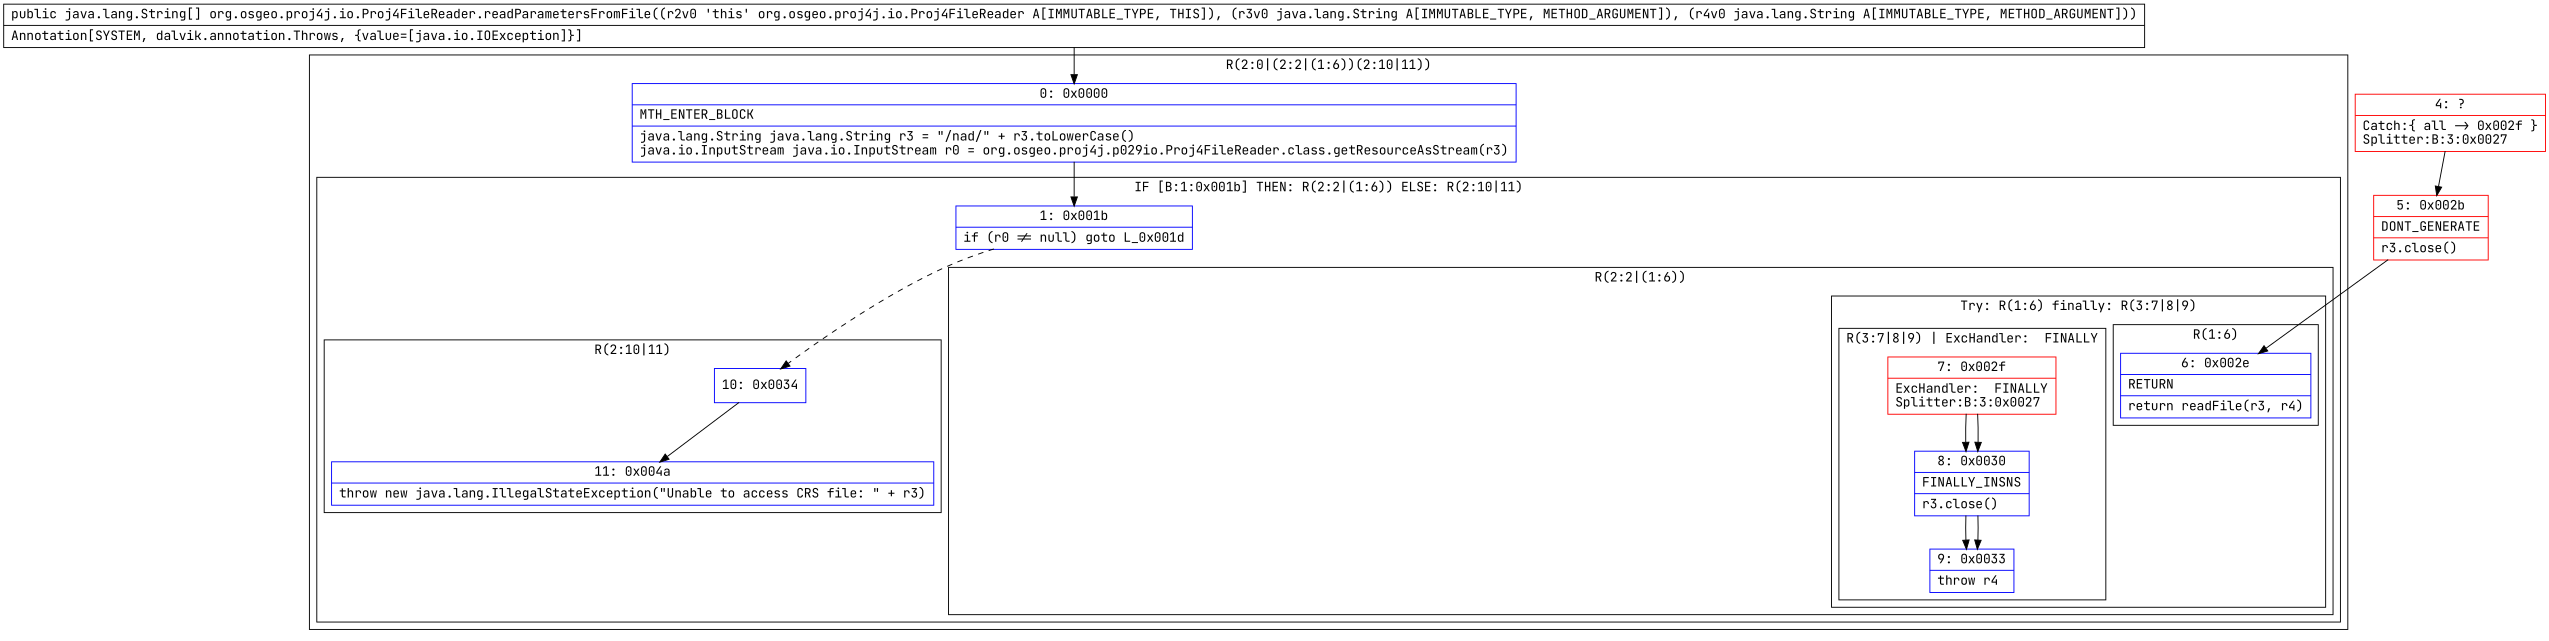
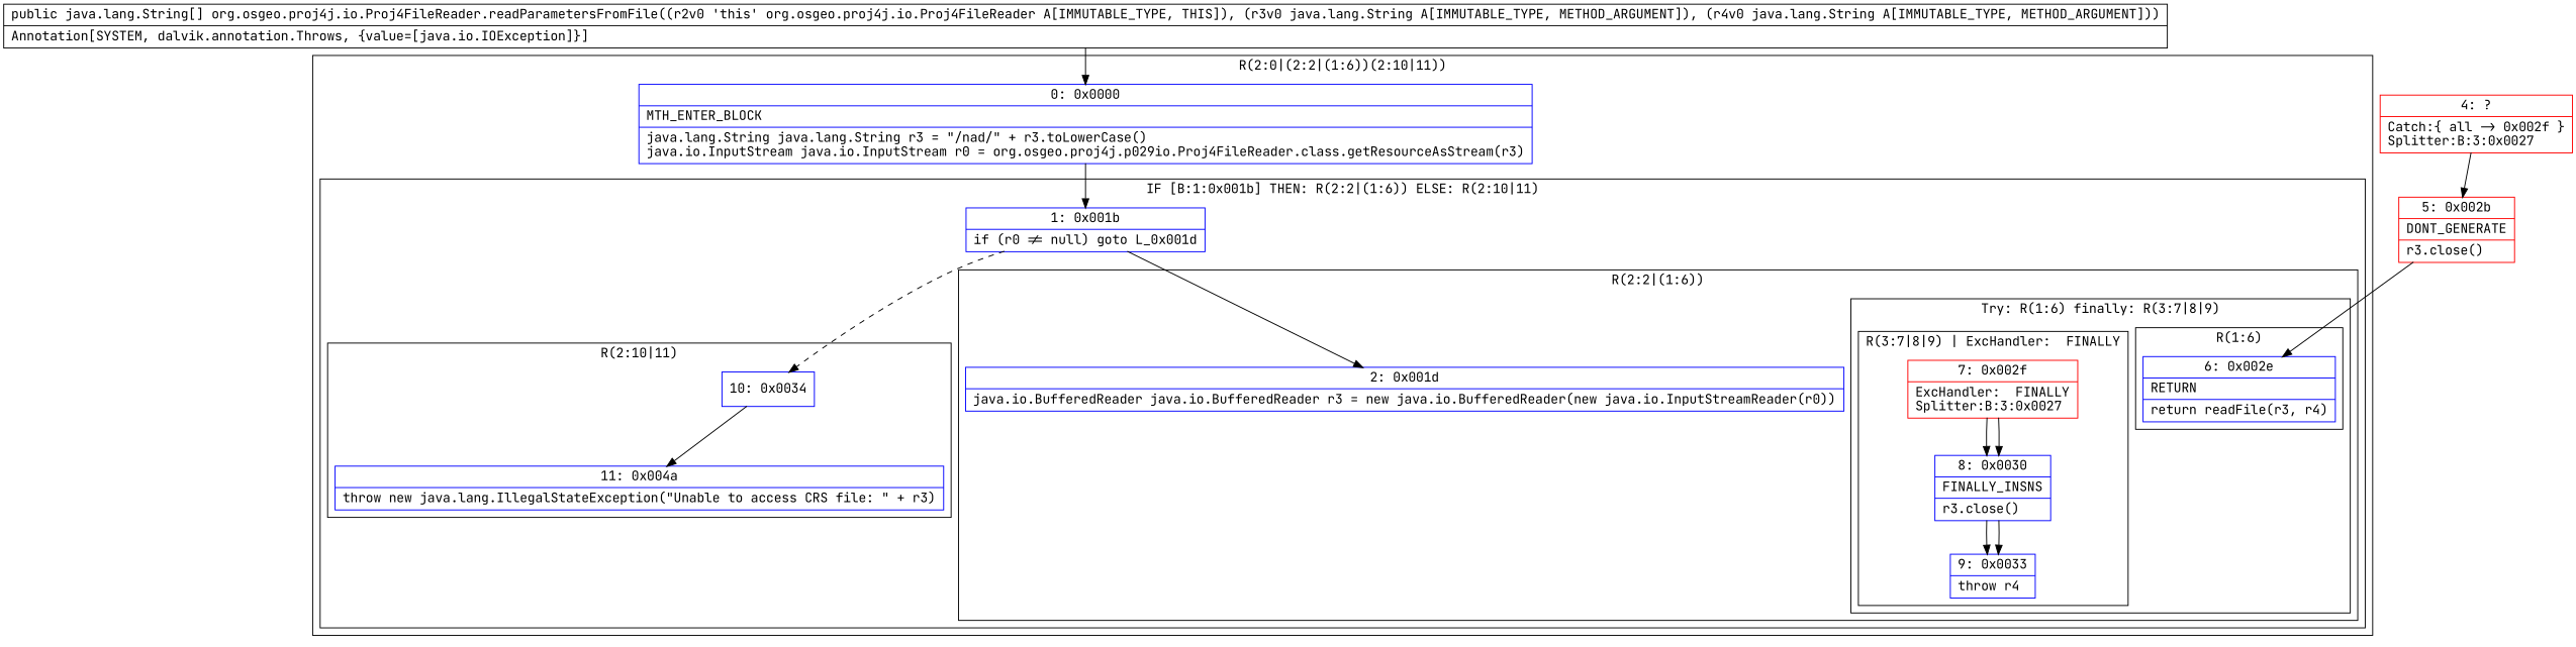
  digraph {
    fontname="JetBrains Mono"
    node [color=blue fontname="JetBrains Mono" shape=record]
    edge [fontname="JetBrains Mono"]
    n1 [label="{6\:\ 0x002e|RETURN\l|return readFile(r3, r4)\l}"]
    n2 [color=red label="{7\:\ 0x002f|ExcHandler:  FINALLY\lSplitter:B:3:0x0027\l}"]
    n3 [label="{8\:\ 0x0030|FINALLY_INSNS\l|r3.close()\l}"]
    n4 [label="{9\:\ 0x0033|throw r4\l}"]
+   n5 [label="{2\:\ 0x001d|java.io.BufferedReader java.io.BufferedReader r3 = new java.io.BufferedReader(new java.io.InputStreamReader(r0))\l}"]
    n6 [label="{10\:\ 0x0034}"]
    n7 [label="{11\:\ 0x004a|throw new java.lang.IllegalStateException(\"Unable to access CRS file: \" + r3)\l}"]
    n8 [label="{1\:\ 0x001b|if (r0 != null) goto L_0x001d\l}"]
    n9 [label="{0\:\ 0x0000|MTH_ENTER_BLOCK\l|java.lang.String java.lang.String r3 = \"\/nad\/\" + r3.toLowerCase()\ljava.io.InputStream java.io.InputStream r0 = org.osgeo.proj4j.p029io.Proj4FileReader.class.getResourceAsStream(r3)\l}"]
    n10 [color=red label="{4\:\ ?|Catch:\{ all \-\> 0x002f \}\lSplitter:B:3:0x0027\l}"]
    n11 [color=red label="{5\:\ 0x002b|DONT_GENERATE\l|r3.close()\l}"]
    n12 [label="{public java.lang.String[] org.osgeo.proj4j.io.Proj4FileReader.readParametersFromFile((r2v0 'this' org.osgeo.proj4j.io.Proj4FileReader A[IMMUTABLE_TYPE, THIS]), (r3v0 java.lang.String A[IMMUTABLE_TYPE, METHOD_ARGUMENT]), (r4v0 java.lang.String A[IMMUTABLE_TYPE, METHOD_ARGUMENT]))  | Annotation[SYSTEM, dalvik.annotation.Throws, \{value=[java.io.IOException]\}]\l}" color=""]
    subgraph cluster_1 {
      label="R(2:0|(2:2|(1:6))(2:10|11))"
      n9
      subgraph cluster_2 {
        label="IF [B:1:0x001b] THEN: R(2:2|(1:6)) ELSE: R(2:10|11)"
        n8
        subgraph cluster_3 {
          label="R(2:2|(1:6))"
+         n5
          subgraph cluster_4 {
            label="Try: R(1:6) finally: R(3:7|8|9)"
            subgraph cluster_5 {
              label="R(1:6)"
              n1
            }
            subgraph cluster_6 {
              label="R(3:7|8|9) | ExcHandler:  FINALLY\l"
              n2
              n3
              n4
            }
          }
        }
        subgraph cluster_7 {
          label="R(2:10|11)"
          n6
          n7
        }
      }
    }
    subgraph cluster_8 {
      label="R(3:7|8|9) | ExcHandler:  FINALLY\l"
    }
    n2 -> n3
    n2 -> n3
    n3 -> n4
    n3 -> n4
    n6 -> n7
+   n8 -> n5
    n8 -> n6 [style=dashed]
    n9 -> n8
    n10 -> n11
    n11 -> n1
    n12 -> n9
  }
